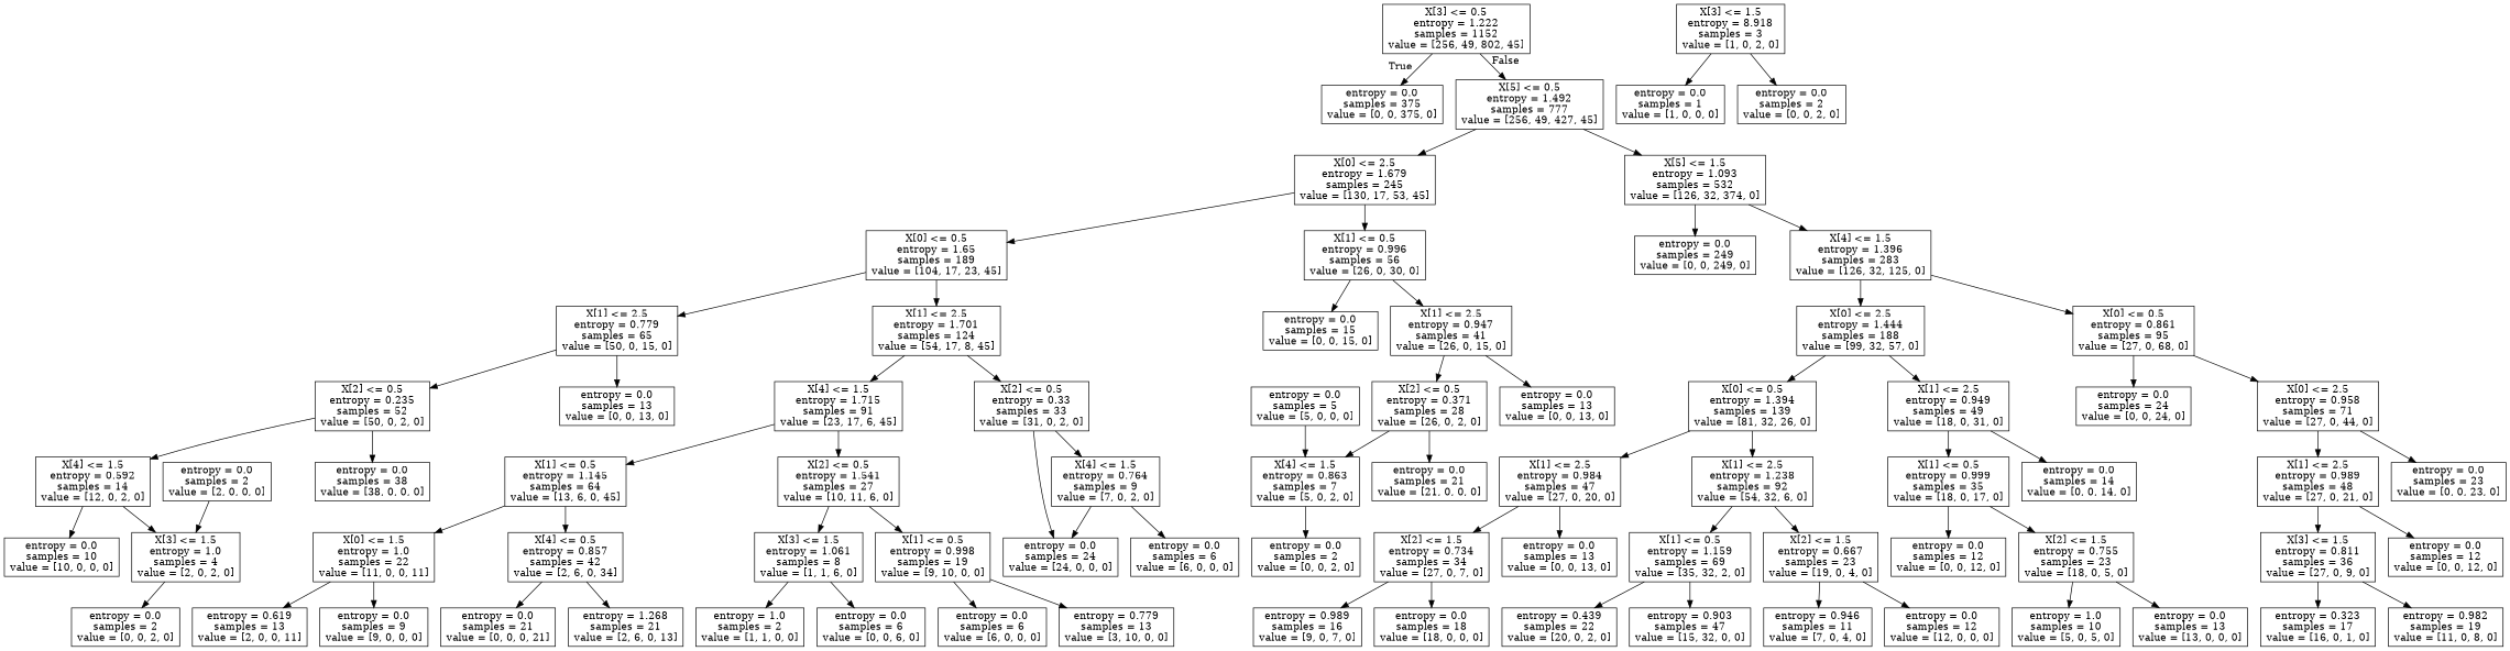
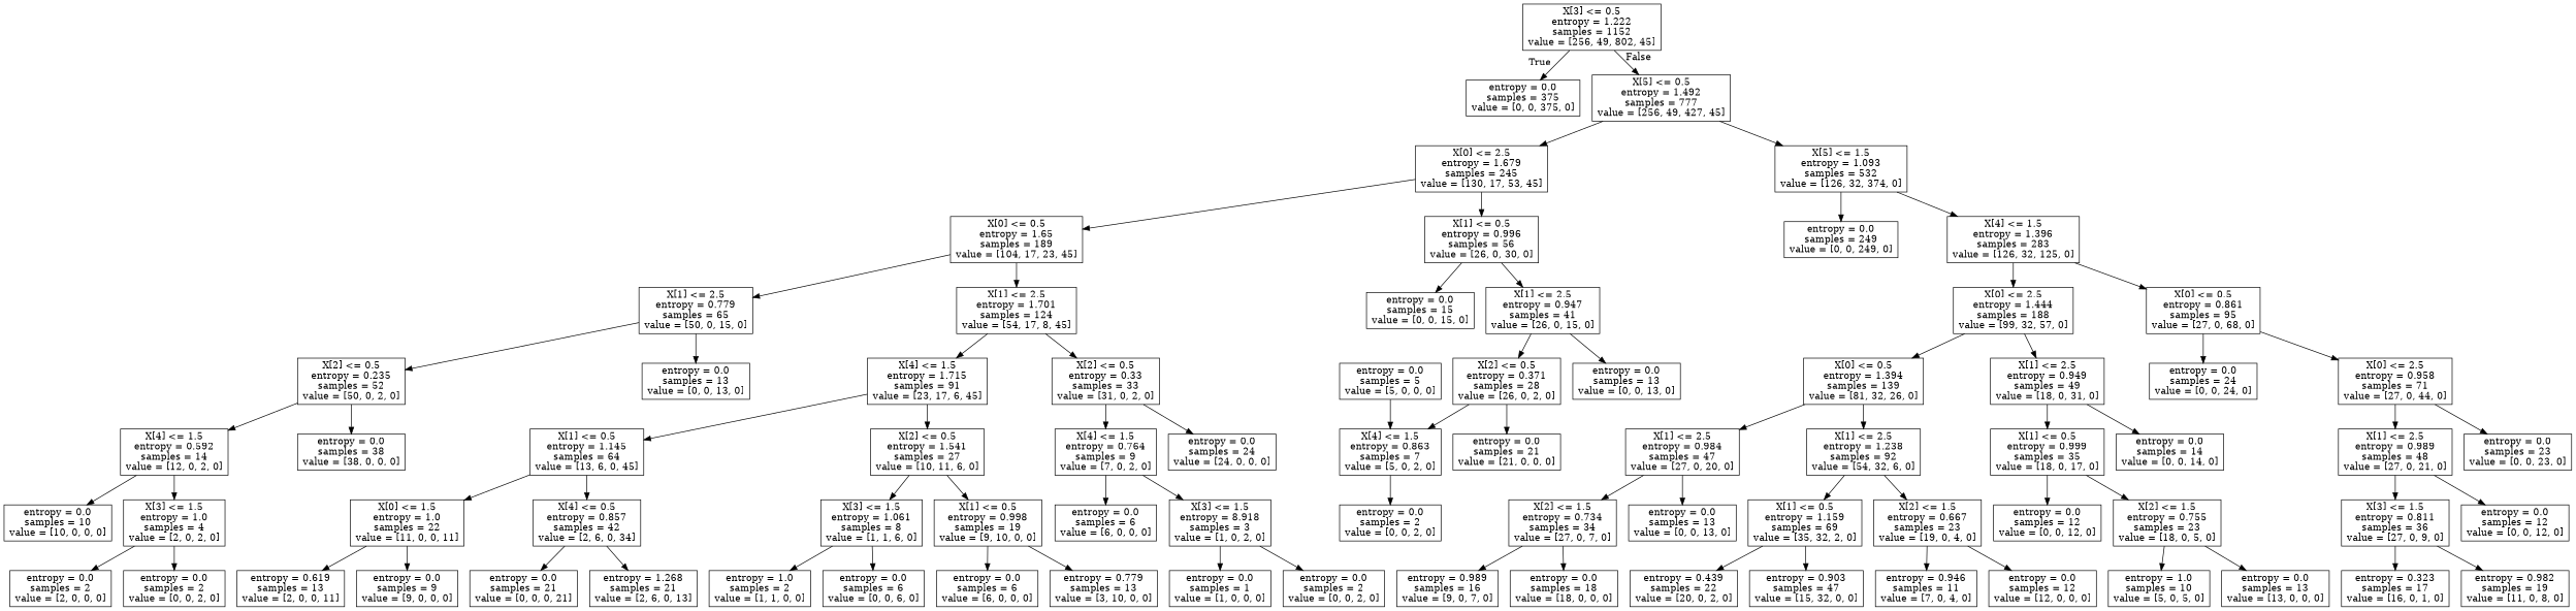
  digraph {
    node [shape=box]
    n1 [label="X[3] <= 0.5\nentropy = 1.222\nsamples = 1152\nvalue = [256, 49, 802, 45]"]
    n2 [label="entropy = 0.0\nsamples = 375\nvalue = [0, 0, 375, 0]"]
    n3 [label="X[5] <= 0.5\nentropy = 1.492\nsamples = 777\nvalue = [256, 49, 427, 45]"]
    n4 [label="X[0] <= 2.5\nentropy = 1.679\nsamples = 245\nvalue = [130, 17, 53, 45]"]
    n5 [label="X[5] <= 1.5\nentropy = 1.093\nsamples = 532\nvalue = [126, 32, 374, 0]"]
    n6 [label="X[0] <= 0.5\nentropy = 1.65\nsamples = 189\nvalue = [104, 17, 23, 45]"]
    n7 [label="X[1] <= 0.5\nentropy = 0.996\nsamples = 56\nvalue = [26, 0, 30, 0]"]
    n8 [label="entropy = 0.0\nsamples = 249\nvalue = [0, 0, 249, 0]"]
    n9 [label="X[4] <= 1.5\nentropy = 1.396\nsamples = 283\nvalue = [126, 32, 125, 0]"]
    n10 [label="X[1] <= 2.5\nentropy = 0.779\nsamples = 65\nvalue = [50, 0, 15, 0]"]
    n11 [label="X[1] <= 2.5\nentropy = 1.701\nsamples = 124\nvalue = [54, 17, 8, 45]"]
    n12 [label="entropy = 0.0\nsamples = 15\nvalue = [0, 0, 15, 0]"]
    n13 [label="X[1] <= 2.5\nentropy = 0.947\nsamples = 41\nvalue = [26, 0, 15, 0]"]
    n14 [label="X[2] <= 0.5\nentropy = 0.235\nsamples = 52\nvalue = [50, 0, 2, 0]"]
    n15 [label="entropy = 0.0\nsamples = 13\nvalue = [0, 0, 13, 0]"]
    n16 [label="X[4] <= 1.5\nentropy = 1.715\nsamples = 91\nvalue = [23, 17, 6, 45]"]
    n17 [label="X[2] <= 0.5\nentropy = 0.33\nsamples = 33\nvalue = [31, 0, 2, 0]"]
    n18 [label="X[4] <= 1.5\nentropy = 0.592\nsamples = 14\nvalue = [12, 0, 2, 0]"]
    n19 [label="entropy = 0.0\nsamples = 38\nvalue = [38, 0, 0, 0]"]
    n20 [label="entropy = 0.0\nsamples = 10\nvalue = [10, 0, 0, 0]"]
    n21 [label="X[3] <= 1.5\nentropy = 1.0\nsamples = 4\nvalue = [2, 0, 2, 0]"]
    n22 [label="entropy = 0.0\nsamples = 2\nvalue = [2, 0, 0, 0]"]
    n23 [label="entropy = 0.0\nsamples = 2\nvalue = [0, 0, 2, 0]"]
    n24 [label="X[1] <= 0.5\nentropy = 1.145\nsamples = 64\nvalue = [13, 6, 0, 45]"]
    n25 [label="X[2] <= 0.5\nentropy = 1.541\nsamples = 27\nvalue = [10, 11, 6, 0]"]
    n26 [label="X[4] <= 1.5\nentropy = 0.764\nsamples = 9\nvalue = [7, 0, 2, 0]"]
    n27 [label="entropy = 0.0\nsamples = 24\nvalue = [24, 0, 0, 0]"]
    n28 [label="X[0] <= 1.5\nentropy = 1.0\nsamples = 22\nvalue = [11, 0, 0, 11]"]
    n29 [label="X[4] <= 0.5\nentropy = 0.857\nsamples = 42\nvalue = [2, 6, 0, 34]"]
    n30 [label="X[3] <= 1.5\nentropy = 1.061\nsamples = 8\nvalue = [1, 1, 6, 0]"]
    n31 [label="X[1] <= 0.5\nentropy = 0.998\nsamples = 19\nvalue = [9, 10, 0, 0]"]
    n32 [label="entropy = 0.619\nsamples = 13\nvalue = [2, 0, 0, 11]"]
    n33 [label="entropy = 0.0\nsamples = 9\nvalue = [9, 0, 0, 0]"]
    n34 [label="entropy = 0.0\nsamples = 21\nvalue = [0, 0, 0, 21]"]
    n35 [label="entropy = 1.268\nsamples = 21\nvalue = [2, 6, 0, 13]"]
    n36 [label="entropy = 1.0\nsamples = 2\nvalue = [1, 1, 0, 0]"]
    n37 [label="entropy = 0.0\nsamples = 6\nvalue = [0, 0, 6, 0]"]
    n38 [label="entropy = 0.0\nsamples = 6\nvalue = [6, 0, 0, 0]"]
    n39 [label="entropy = 0.779\nsamples = 13\nvalue = [3, 10, 0, 0]"]
    n40 [label="entropy = 0.0\nsamples = 6\nvalue = [6, 0, 0, 0]"]
    n41 [label="X[3] <= 1.5\nentropy = 8.918\nsamples = 3\nvalue = [1, 0, 2, 0]"]
    n42 [label="entropy = 0.0\nsamples = 1\nvalue = [1, 0, 0, 0]"]
    n43 [label="entropy = 0.0\nsamples = 2\nvalue = [0, 0, 2, 0]"]
    n44 [label="X[2] <= 0.5\nentropy = 0.371\nsamples = 28\nvalue = [26, 0, 2, 0]"]
    n45 [label="entropy = 0.0\nsamples = 13\nvalue = [0, 0, 13, 0]"]
    n46 [label="X[4] <= 1.5\nentropy = 0.863\nsamples = 7\nvalue = [5, 0, 2, 0]"]
    n47 [label="entropy = 0.0\nsamples = 21\nvalue = [21, 0, 0, 0]"]
    n48 [label="entropy = 0.0\nsamples = 2\nvalue = [0, 0, 2, 0]"]
    n49 [label="entropy = 0.0\nsamples = 5\nvalue = [5, 0, 0, 0]"]
    n50 [label="X[0] <= 2.5\nentropy = 1.444\nsamples = 188\nvalue = [99, 32, 57, 0]"]
    n51 [label="X[0] <= 0.5\nentropy = 0.861\nsamples = 95\nvalue = [27, 0, 68, 0]"]
    n52 [label="X[0] <= 0.5\nentropy = 1.394\nsamples = 139\nvalue = [81, 32, 26, 0]"]
    n53 [label="X[1] <= 2.5\nentropy = 0.949\nsamples = 49\nvalue = [18, 0, 31, 0]"]
    n54 [label="entropy = 0.0\nsamples = 24\nvalue = [0, 0, 24, 0]"]
    n55 [label="X[0] <= 2.5\nentropy = 0.958\nsamples = 71\nvalue = [27, 0, 44, 0]"]
    n56 [label="X[1] <= 2.5\nentropy = 0.984\nsamples = 47\nvalue = [27, 0, 20, 0]"]
    n57 [label="X[1] <= 2.5\nentropy = 1.238\nsamples = 92\nvalue = [54, 32, 6, 0]"]
    n58 [label="X[1] <= 0.5\nentropy = 0.999\nsamples = 35\nvalue = [18, 0, 17, 0]"]
    n59 [label="entropy = 0.0\nsamples = 14\nvalue = [0, 0, 14, 0]"]
    n60 [label="X[2] <= 1.5\nentropy = 0.734\nsamples = 34\nvalue = [27, 0, 7, 0]"]
    n61 [label="entropy = 0.0\nsamples = 13\nvalue = [0, 0, 13, 0]"]
    n62 [label="X[1] <= 0.5\nentropy = 1.159\nsamples = 69\nvalue = [35, 32, 2, 0]"]
    n63 [label="X[2] <= 1.5\nentropy = 0.667\nsamples = 23\nvalue = [19, 0, 4, 0]"]
    n64 [label="entropy = 0.989\nsamples = 16\nvalue = [9, 0, 7, 0]"]
    n65 [label="entropy = 0.0\nsamples = 18\nvalue = [18, 0, 0, 0]"]
    n66 [label="entropy = 0.439\nsamples = 22\nvalue = [20, 0, 2, 0]"]
    n67 [label="entropy = 0.903\nsamples = 47\nvalue = [15, 32, 0, 0]"]
    n68 [label="entropy = 0.946\nsamples = 11\nvalue = [7, 0, 4, 0]"]
    n69 [label="entropy = 0.0\nsamples = 12\nvalue = [12, 0, 0, 0]"]
    n70 [label="entropy = 0.0\nsamples = 12\nvalue = [0, 0, 12, 0]"]
    n71 [label="X[2] <= 1.5\nentropy = 0.755\nsamples = 23\nvalue = [18, 0, 5, 0]"]
    n72 [label="entropy = 1.0\nsamples = 10\nvalue = [5, 0, 5, 0]"]
    n73 [label="entropy = 0.0\nsamples = 13\nvalue = [13, 0, 0, 0]"]
    n74 [label="X[1] <= 2.5\nentropy = 0.989\nsamples = 48\nvalue = [27, 0, 21, 0]"]
    n75 [label="entropy = 0.0\nsamples = 23\nvalue = [0, 0, 23, 0]"]
    n76 [label="X[3] <= 1.5\nentropy = 0.811\nsamples = 36\nvalue = [27, 0, 9, 0]"]
    n77 [label="entropy = 0.0\nsamples = 12\nvalue = [0, 0, 12, 0]"]
    n78 [label="entropy = 0.323\nsamples = 17\nvalue = [16, 0, 1, 0]"]
    n79 [label="entropy = 0.982\nsamples = 19\nvalue = [11, 0, 8, 0]"]
    n1 -> n2 [headlabel=True labelangle=45 labeldistance=2.5]
    n1 -> n3 [headlabel=False labelangle=-45 labeldistance=2.5]
    n3 -> n4
    n3 -> n5
    n4 -> n6
    n4 -> n7
    n5 -> n8
    n5 -> n9
    n6 -> n10
    n6 -> n11
    n7 -> n12
    n7 -> n13
    n9 -> n50
    n9 -> n51
    n10 -> n14
    n10 -> n15
    n11 -> n16
    n11 -> n17
    n13 -> n44
    n13 -> n45
    n14 -> n18
    n14 -> n19
    n16 -> n24
    n16 -> n25
    n17 -> n26
    n17 -> n27
    n18 -> n20
    n18 -> n21
-   n22 -> n21
+   n21 -> n22
    n21 -> n23
    n24 -> n28
    n24 -> n29
    n25 -> n30
    n25 -> n31
    n26 -> n40
-   n26 -> n27
+   n26 -> n41
    n28 -> n32
    n28 -> n33
    n29 -> n34
    n29 -> n35
    n30 -> n36
    n30 -> n37
    n31 -> n38
    n31 -> n39
    n41 -> n42
    n41 -> n43
    n44 -> n46
    n44 -> n47
    n46 -> n48
    n49 -> n46
    n50 -> n52
    n50 -> n53
    n51 -> n54
    n51 -> n55
    n52 -> n56
    n52 -> n57
    n53 -> n58
    n53 -> n59
    n55 -> n74
    n55 -> n75
    n56 -> n60
    n56 -> n61
    n57 -> n62
    n57 -> n63
    n58 -> n70
    n58 -> n71
    n60 -> n64
    n60 -> n65
    n62 -> n66
    n62 -> n67
    n63 -> n68
    n63 -> n69
    n71 -> n72
    n71 -> n73
    n74 -> n76
    n74 -> n77
    n76 -> n78
    n76 -> n79
  }
